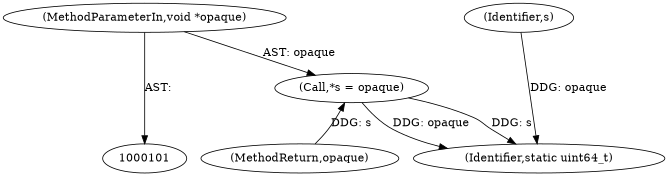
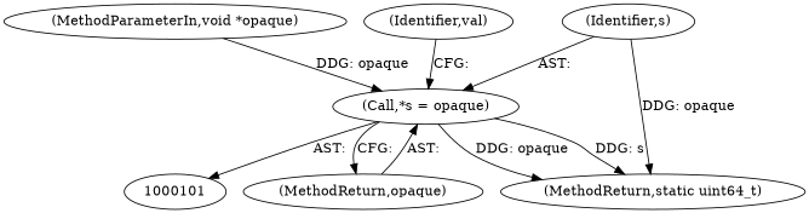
  digraph {
    n1 [label="(Call,*s = opaque)"]
    n2 [label="(MethodReturn,opaque)"]
-   n3 [label="(Identifier,static uint64_t)"]
+   n3 [label="(MethodReturn,static uint64_t)"]
    n4 [label="(MethodParameterIn,void *opaque)"]
    1000101
+   n6 [label="(Identifier,val)"]
    n7 [label="(Identifier,s)"]
+   n1 -> n2 [label="CFG: "]
    n1 -> n3 [label="DDG: s"]
    n1 -> n3 [label="DDG: opaque"]
-   n2 -> n1 [label="DDG: s"]
-   n4 -> n1 [label="AST: opaque"]
-   n4 -> 1000101 [label="AST: "]
+   n2 -> n1 [label="AST: "]
+   n4 -> n1 [label="DDG: opaque"]
+   n1 -> 1000101 [label="AST: "]
+   n6 -> n1 [label="CFG: "]
+   n7 -> n1 [label="AST: "]
    n7 -> n3 [label="DDG: opaque"]
  }
